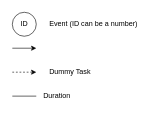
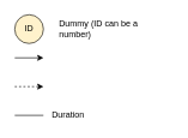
  <mxCell id="0" />
  <mxCell id="1" parent="0" />
- <mxCell id="2" value="ID" style="ellipse;whiteSpace=wrap;html=1;" vertex="1" parent="1"><mxGeometry x="20" y="20" width="40" height="40" as="geometry" /></mxCell>
- <mxCell id="3" value="Event (ID can be a number)" style="text;html=1;strokeColor=none;fillColor=none;align=left;verticalAlign=middle;whiteSpace=wrap;rounded=0;" vertex="1" parent="1"><mxGeometry x="80" y="30" width="160" height="20" as="geometry" /></mxCell>
+ <mxCell id="2" value="ID" style="ellipse;whiteSpace=wrap;html=1;fillColor=#fff2cc;" vertex="1" parent="1"><mxGeometry x="20" y="20" width="40" height="40" as="geometry" /></mxCell>
+ <mxCell id="3" value="Dummy (ID can be a number)" style="text;html=1;strokeColor=none;fillColor=none;align=left;verticalAlign=middle;whiteSpace=wrap;rounded=0;" vertex="1" parent="1"><mxGeometry x="80" y="30" width="160" height="20" as="geometry" /></mxCell>
  <mxCell id="4" value="" style="endArrow=classic;html=1;" edge="1" parent="1"><mxGeometry width="50" height="50" relative="1" as="geometry"><mxPoint x="20" y="80" as="sourcePoint" /><mxPoint x="60" y="80" as="targetPoint" /></mxGeometry></mxCell>
  <mxCell id="5" value="" style="endArrow=none;html=1;" edge="1" parent="1"><mxGeometry width="50" height="50" relative="1" as="geometry"><mxPoint x="20" y="160" as="sourcePoint" /><mxPoint x="60" y="160" as="targetPoint" /></mxGeometry></mxCell>
  <mxCell id="6" value="Duration" style="text;html=1;strokeColor=none;fillColor=none;align=left;verticalAlign=middle;whiteSpace=wrap;rounded=0;" vertex="1" parent="1"><mxGeometry x="70" y="150" width="40" height="20" as="geometry" /></mxCell>
  <mxCell id="7" value="" style="endArrow=classic;html=1;dashed=1;" edge="1" parent="1"><mxGeometry width="50" height="50" relative="1" as="geometry"><mxPoint x="20" y="120" as="sourcePoint" /><mxPoint x="60" y="120" as="targetPoint" /></mxGeometry></mxCell>
- <mxCell id="8" value="Dummy Task" style="text;html=1;strokeColor=none;fillColor=none;align=left;verticalAlign=middle;whiteSpace=wrap;rounded=0;" vertex="1" parent="1"><mxGeometry x="80" y="110" width="90" height="20" as="geometry" /></mxCell>
